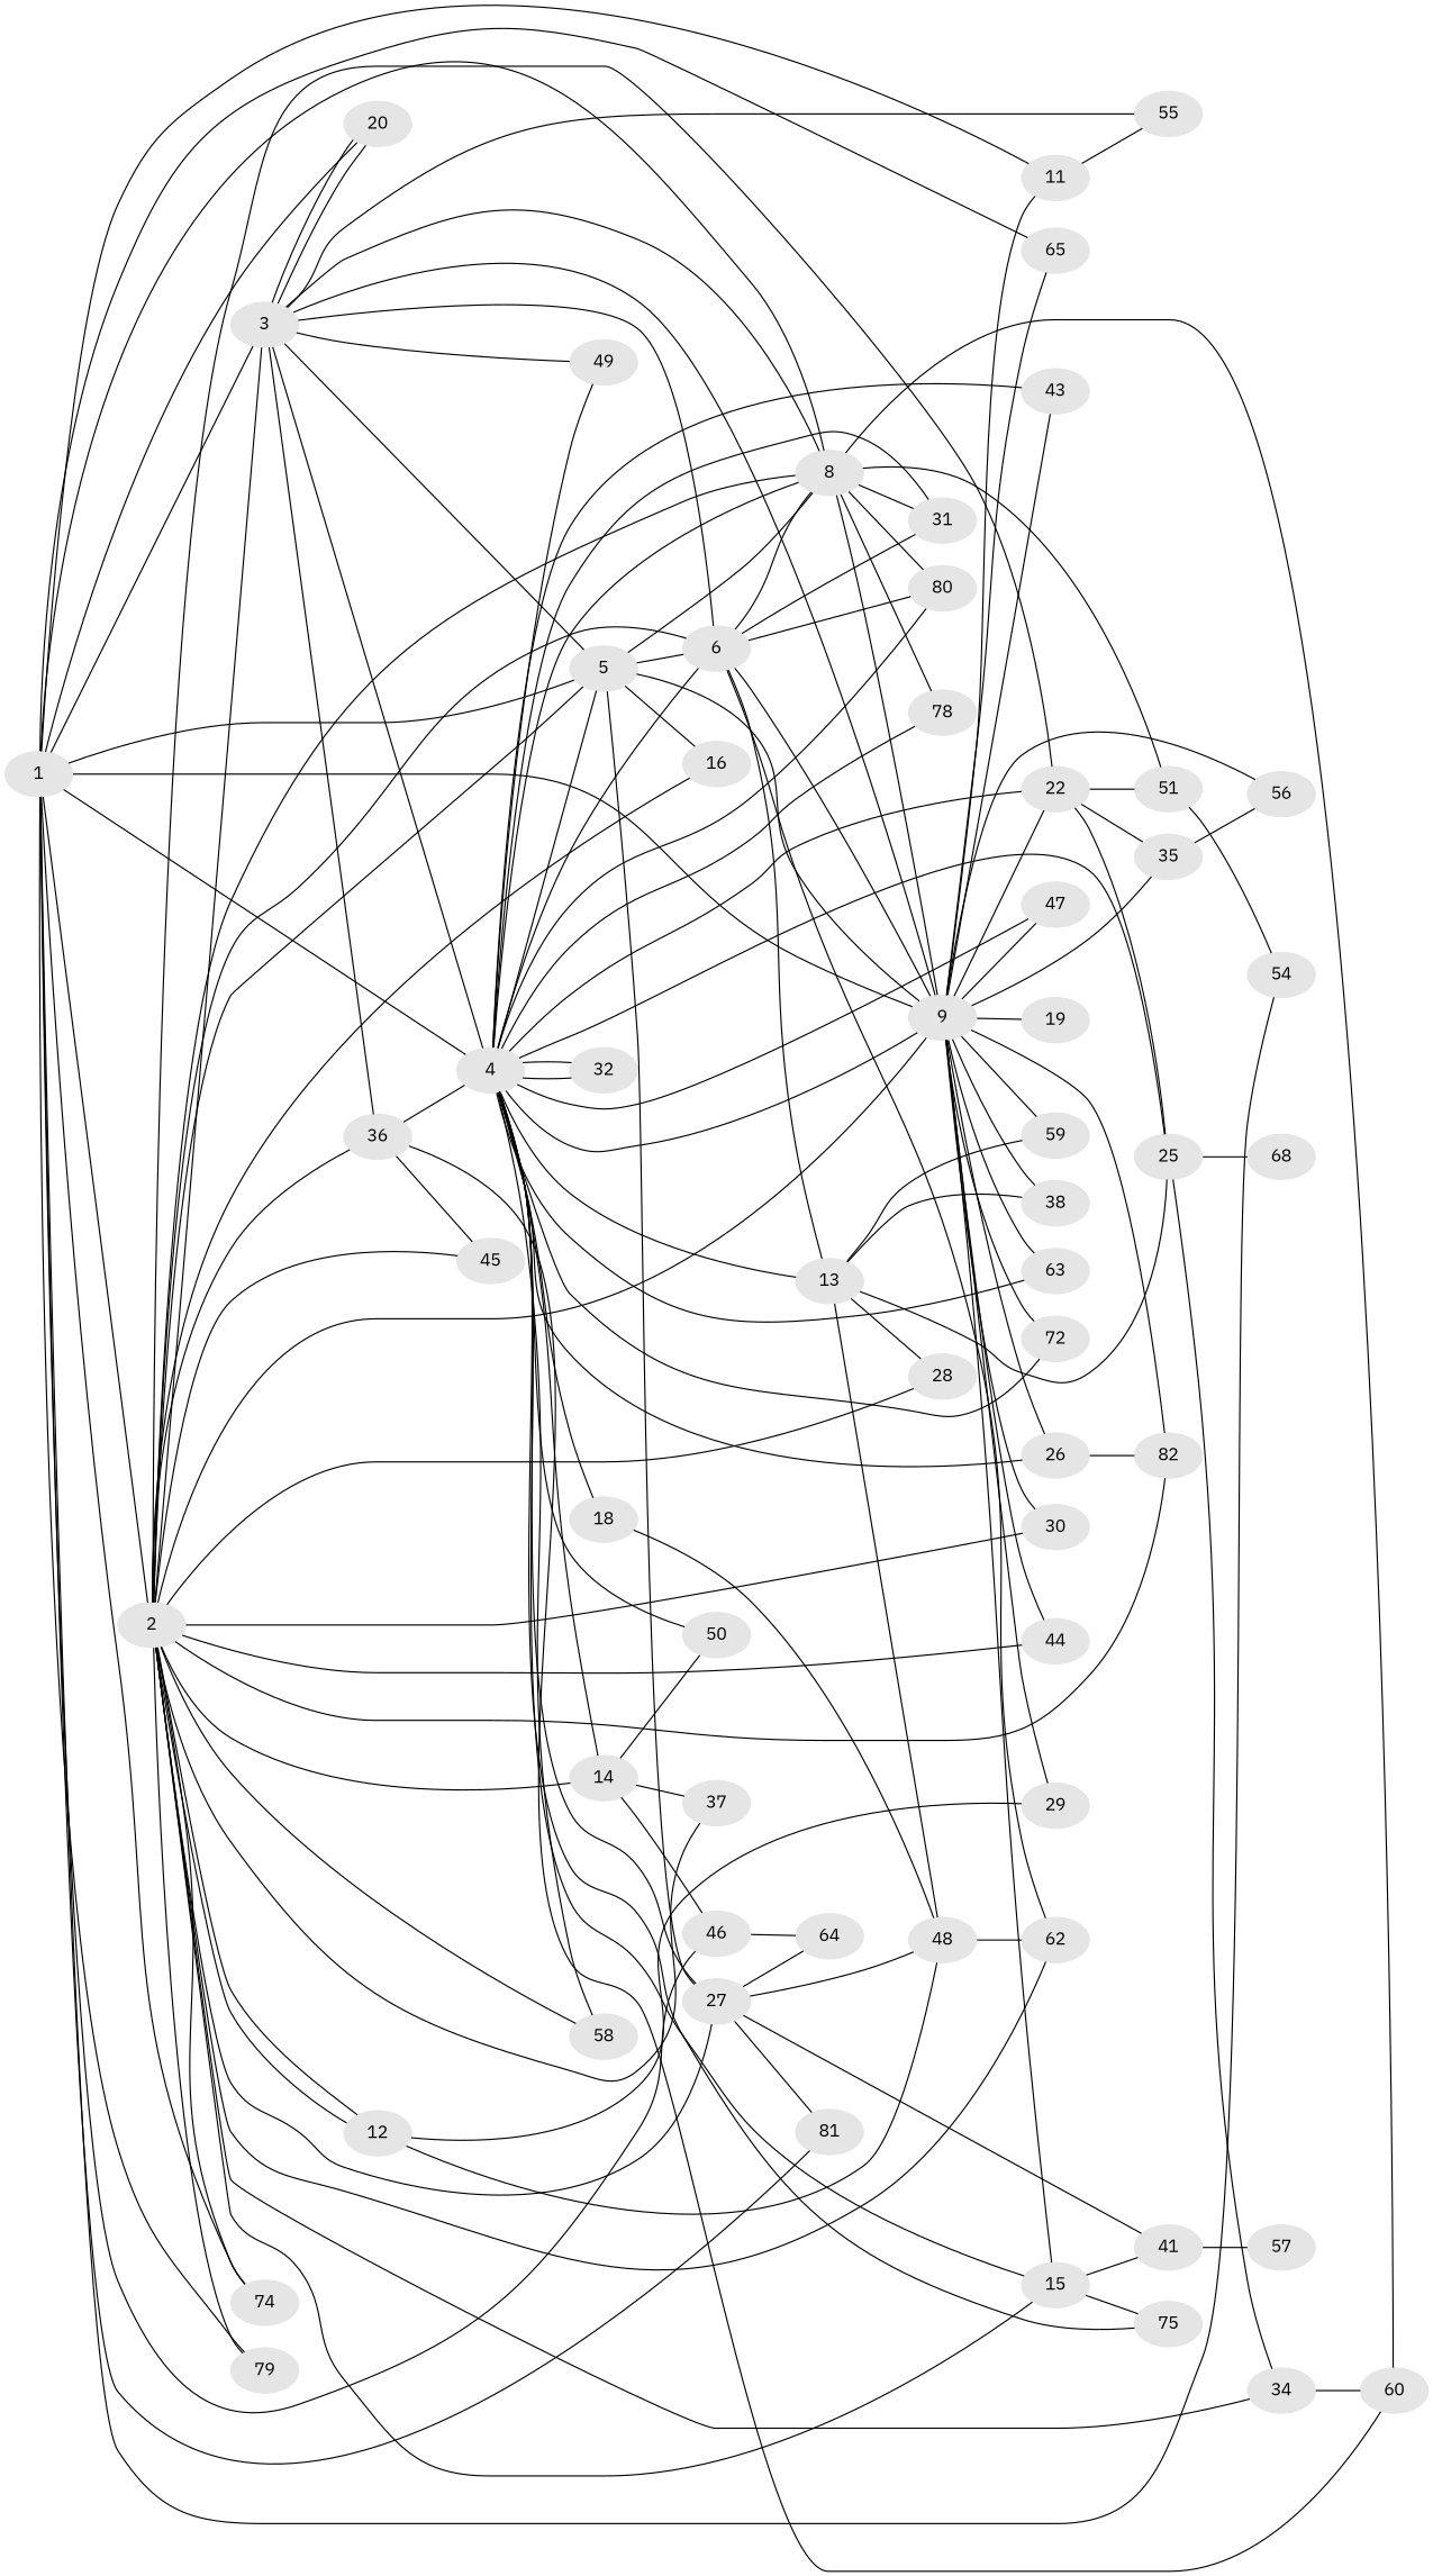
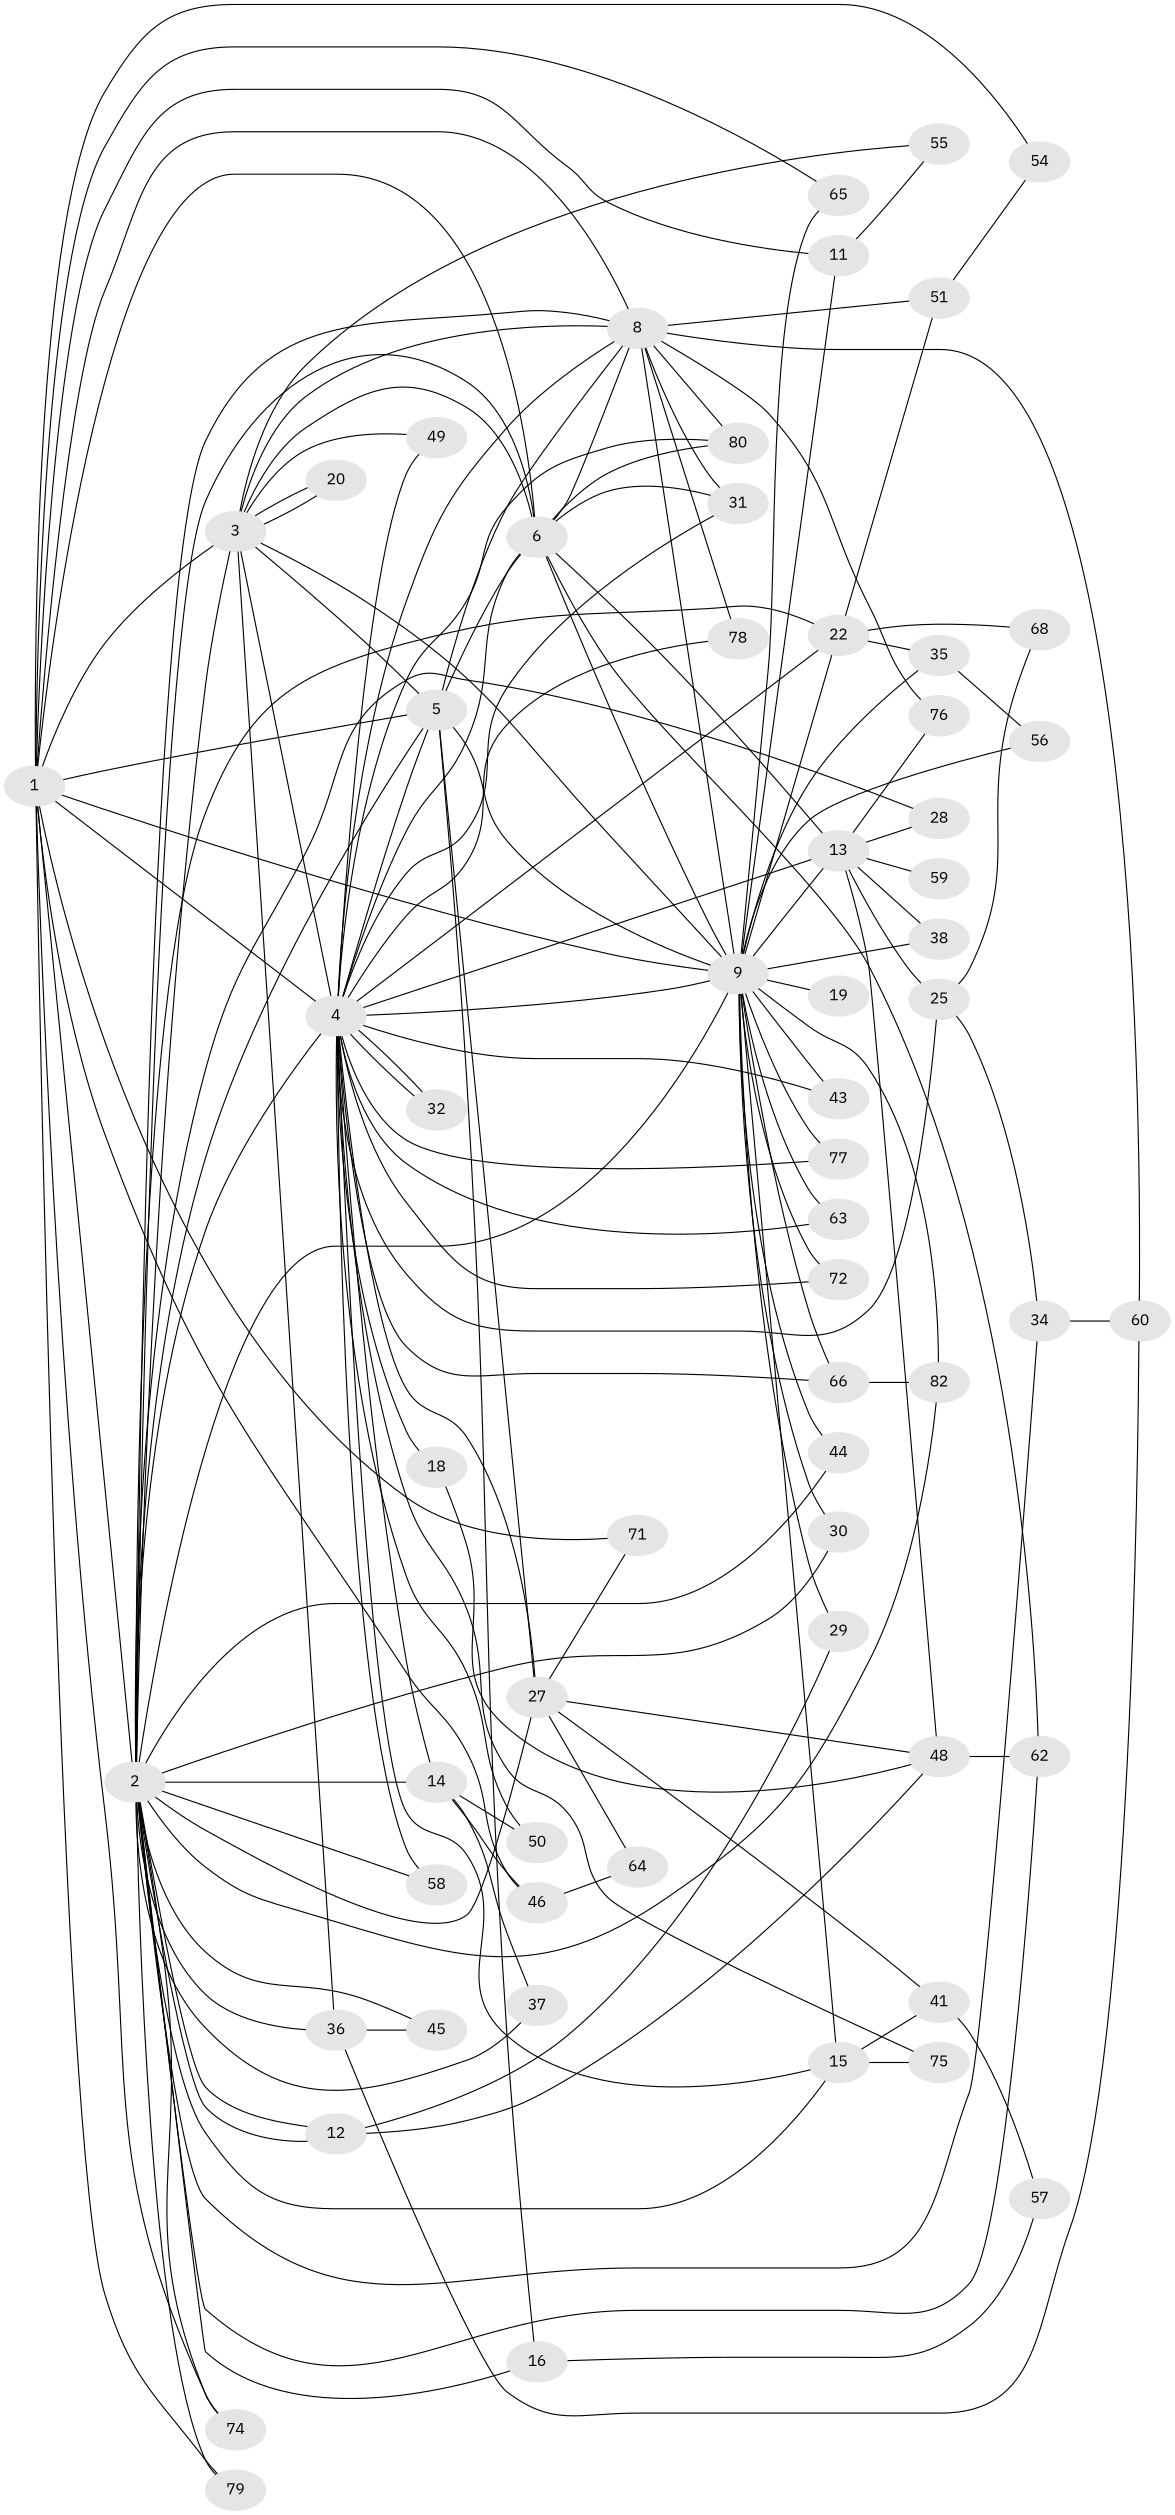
  graph {
    fontname="IBM Plex Sans"
    rankdir=LR
    node [color=gray90 fontname="IBM Plex Sans" style=filled]
    edge [fontname="IBM Plex Sans"]
    1 [super="+73"]
    2 [super="+17"]
    3 [super="+84"]
    4 [super="+7"]
    5 [super="+67"]
    6 [super="+81"]
    8 [super="+39"]
    9 [super="+10"]
    11 [super="+53"]
    46
    54
    65
-   71 [label=81]
+   71
    74
    79
    12 [super="+77"]
    14 [super="+42"]
    15 [super="+40"]
    16
    n20 [label=27 super="+61"]
    22 [super="+23"]
    28
    30
    34
    36
    37 [super="+70"]
    44
    45
    58
    62
    82
    20
    49
    55
    13 [super="+24"]
    18
    25 [super="+27"]
    31 [super="+33"]
    32
    43
-   47
+   47 [label=77]
    50
    63
-   66 [super="+83" label=26]
+   66 [super="+83"]
    72
    75
    78
    80 [super="+85"]
    51
    60 [super="+69"]
+   76
    19
    29
    35
    38
    56
    64
    48 [super="+52"]
    41
    57
    59
    68
    1 -- 2
    1 -- 3
    1 -- 4 [weight=2]
    1 -- 5
-   1 -- 20
+   1 -- 6
    1 -- 8
    1 -- 9 [weight=3]
    1 -- 11
    1 -- 46
    1 -- 54
    1 -- 65
    1 -- 71
    1 -- 74
    1 -- 79
    2 -- 3
-   36 -- 4 [weight=2]
+   2 -- 4 [weight=2]
    2 -- 5
    2 -- 6
    2 -- 8
    2 -- 9 [weight=3]
    2 -- 74
    2 -- 79
    2 -- 12
    2 -- 12
    2 -- 14
    2 -- 15
    2 -- 16
    2 -- n20
    2 -- 22
    2 -- 28
    2 -- 30
    2 -- 34
    2 -- 36
    2 -- 37
    2 -- 44
    2 -- 45
    2 -- 58
    2 -- 62
    2 -- 82
    3 -- 4 [weight=2]
    3 -- 5
    3 -- 6
    3 -- 8
    3 -- 9 [weight=2]
    3 -- 36
    3 -- 20
    3 -- 20
    3 -- 49
    3 -- 55 [weight=2]
    4 -- 5 [weight=3]
    4 -- 6 [weight=2]
    4 -- 8 [weight=3]
    4 -- 9 [weight=4]
    4 -- 14 [weight=2]
    4 -- 15
    4 -- n20
    4 -- 22
    4 -- 58
    4 -- 49
    4 -- 13
    4 -- 18 [weight=2]
    4 -- 25
    4 -- 31
    4 -- 32
    4 -- 32
    4 -- 43
    4 -- 47
    4 -- 50
    4 -- 63
    4 -- 66
    4 -- 72
    4 -- 75
    4 -- 78
    4 -- 80
    5 -- 6
    5 -- 8
    5 -- 9 [weight=2]
    5 -- 16
    5 -- n20
    6 -- 8
    6 -- 9 [weight=2]
    6 -- 62
    6 -- 13
    6 -- 31
    6 -- 80
    8 -- 9 [weight=2]
    8 -- 31
    8 -- 78
    8 -- 80
    8 -- 51
    8 -- 60
+   8 -- 76
    9 -- 11 [weight=2]
    9 -- 65
    9 -- 15
    9 -- 22
    9 -- 30
    9 -- 44
    9 -- 82
-   9 -- 59
+   9 -- 13
    9 -- 43
    9 -- 47
    9 -- 63
    9 -- 66
    9 -- 72
    9 -- 19
    9 -- 29
    9 -- 35
    9 -- 38
    9 -- 56
    11 -- 55
    46 -- 64
    12 -- 29
    12 -- 48
    14 -- 46
    14 -- 37
    14 -- 50
    15 -- 75
    15 -- 41
+   16 -- 57
    n20 -- 71
    n20 -- 64
    n20 -- 48
    n20 -- 41
-   22 -- 25
+   22 -- 68
    22 -- 51
    22 -- 35
    34 -- 60
    36 -- 45
    36 -- 60
    13 -- 28
    13 -- 25
+   13 -- 76
    13 -- 38
    13 -- 48
    13 -- 59
    18 -- 48
    25 -- 34
    25 -- 68
    66 -- 82
    51 -- 54
    35 -- 56
    48 -- 62
    41 -- 57
  }
